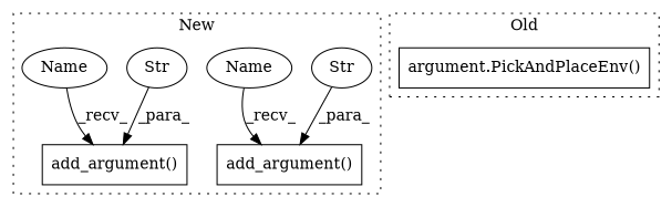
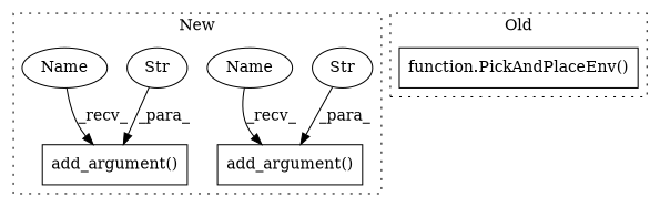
  digraph {
    fontname="DejaVu Serif"
    node [a=75 l=6 shape=ellipse fontname="DejaVu Serif"]
    edge [fontname="DejaVu Serif"]
    n1 [l="20,40" label="add_argument()" s="5203,5236" shape=box]
    n2 [a=66 l=13 label=Str s=5223]
    n3 [l="20,13" label="add_argument()" s="5281,5308" shape=box]
    n4 [a=66 l=7 label=Str s=5301]
    n5 [a=87 label=Name s=5281]
    n6 [a=87 label=Name s=5203]
-   n7 [l=17 label="argument.PickAndPlaceEnv()" s=5029 shape=box]
+   n7 [l=17 label="function.PickAndPlaceEnv()" s=5029 shape=box]
    subgraph cluster_1 {
      label=New
      style=dotted
      n1
      n2
      n3
      n4
      n5
      n6
    }
    subgraph cluster_2 {
      label=Old
      style=dotted
      n7
    }
    n2 -> n1 [label=_para_]
    n4 -> n3 [label=_para_]
    n5 -> n3 [label=_recv_]
    n6 -> n1 [label=_recv_]
  }
